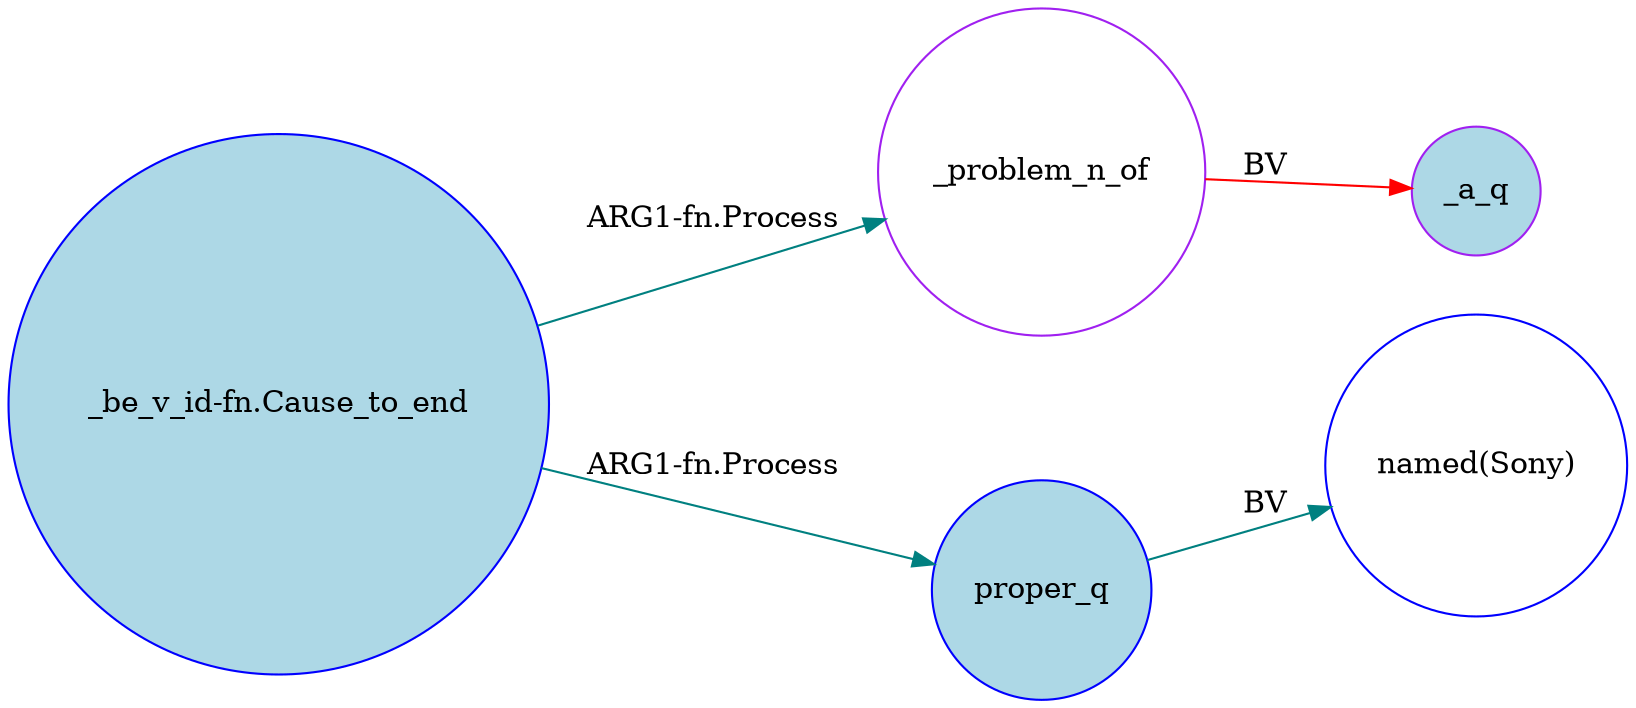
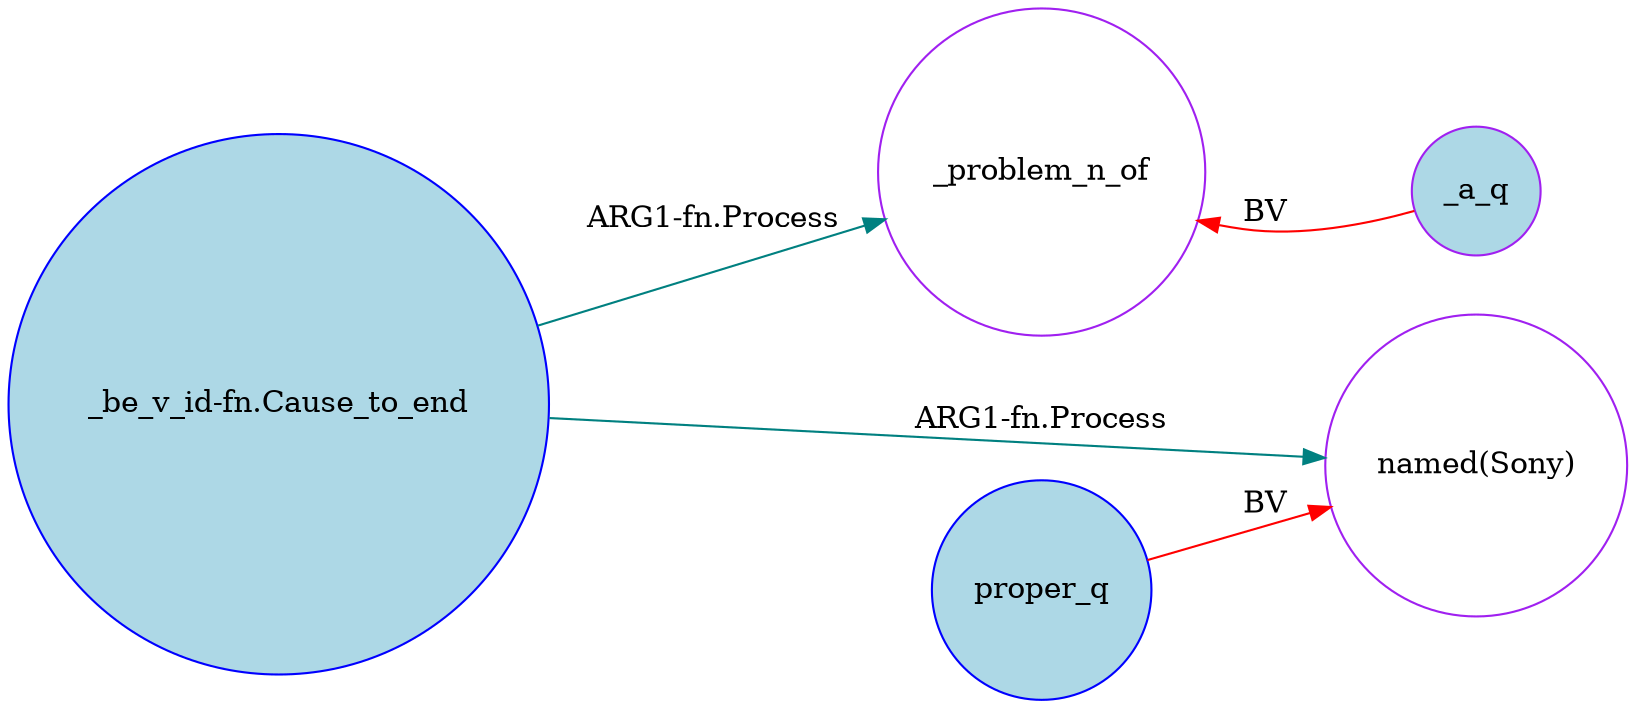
  digraph {
    rankdir=LR
    node [color=blue fillcolor=lightblue shape=circle style=filled]
    edge [color=red]
    _problem_n_of [color=purple fillcolor=white]
    _a_q [color=purple]
    "_be_v_id-fn.Cause_to_end"
-   "named(Sony)" [fillcolor=white]
+   "named(Sony)" [color=purple fillcolor=white]
    proper_q
-   _problem_n_of -> _a_q [label=BV]
+   _a_q -> _problem_n_of [label=BV]
    "_be_v_id-fn.Cause_to_end" -> _problem_n_of [color=teal label="ARG1-fn.Process"]
-   "_be_v_id-fn.Cause_to_end" -> proper_q [color=teal label="ARG1-fn.Process"]
-   proper_q -> "named(Sony)" [color=teal label=BV]
+   "_be_v_id-fn.Cause_to_end" -> "named(Sony)" [color=teal label="ARG1-fn.Process"]
+   proper_q -> "named(Sony)" [label=BV]
  }
